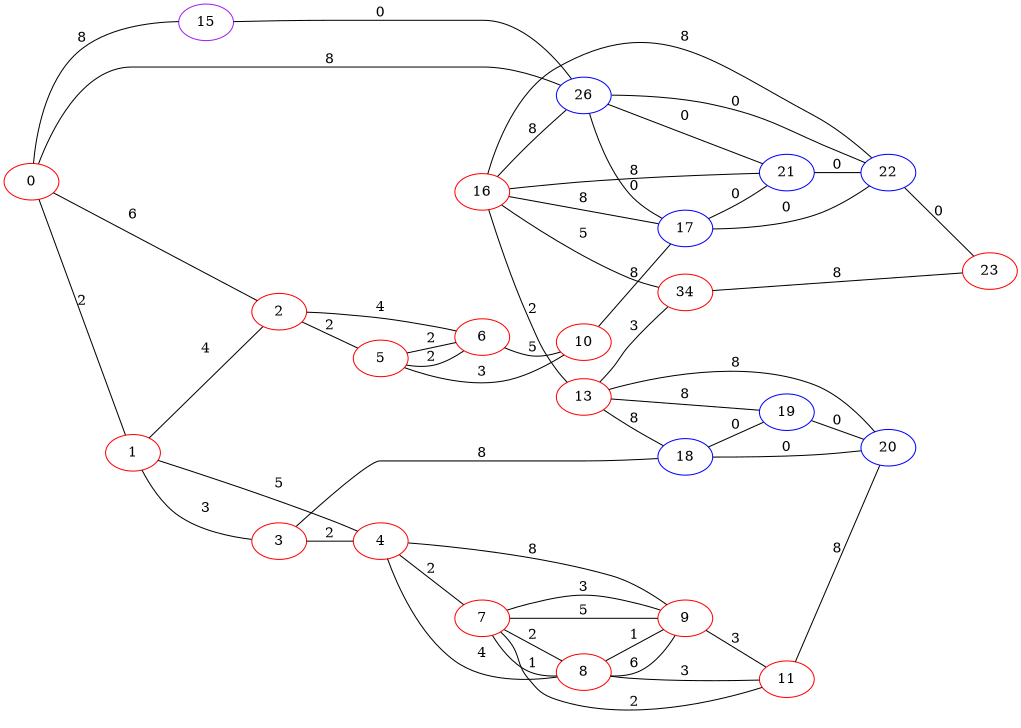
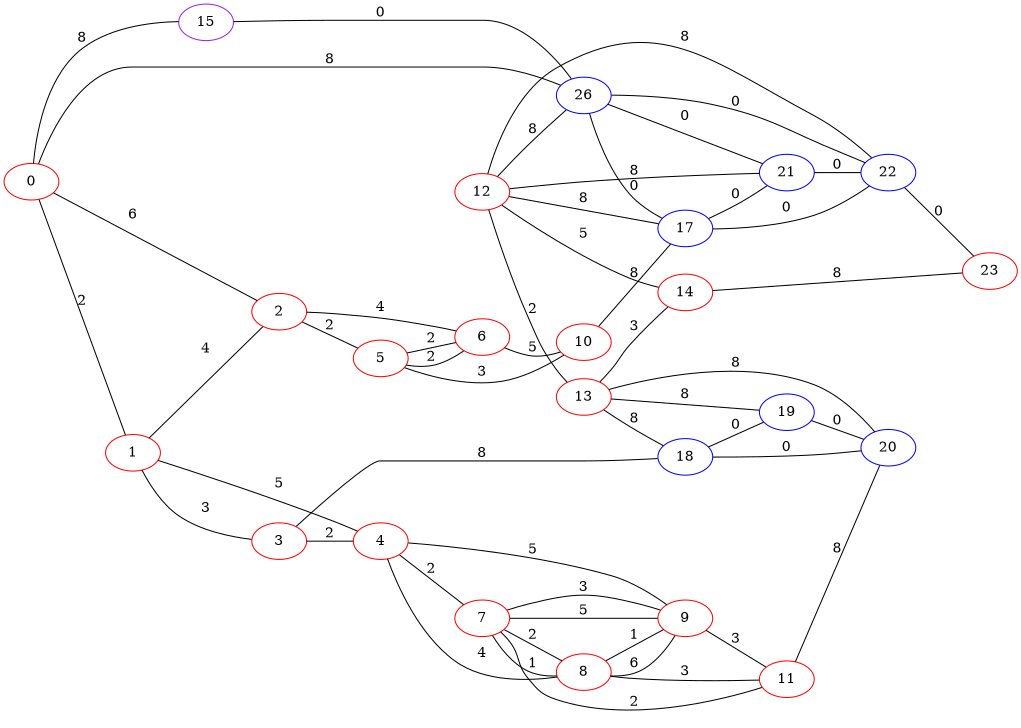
  graph {
    rankdir=LR
    node [color=red weight=1]
    0
    1
    2
    15 [color=purple weight=4]
    n5 [color=blue label=26 weight=3]
    3
    4
    5
    6
    17 [color=blue weight=3]
    21 [color=blue weight=3]
    22 [color=blue weight=3]
    18 [color=blue weight=3]
    7
    8
    9
    10
    20 [color=blue weight=3]
    19 [color=blue weight=3]
    11
-   12 [label=16]
+   12
    13
-   14 [label=34]
+   14
    23 [weight=3]
    0 -- 1 [label=2]
    0 -- 2 [label=6]
    0 -- 15 [label=8]
    0 -- n5 [label=8]
    1 -- 2 [label=4]
    1 -- 3 [label=3]
    1 -- 4 [label=5]
    2 -- 5 [label=2]
    2 -- 6 [label=4]
    15 -- n5 [label=0]
    n5 -- 17 [label=0]
    n5 -- 21 [label=0]
    n5 -- 22 [label=0]
    3 -- 4 [label=2]
    3 -- 18 [label=8]
    4 -- 7 [label=2]
    4 -- 8 [label=4]
-   4 -- 9 [label=8]
+   4 -- 9 [label=5]
    5 -- 6 [label=2]
    5 -- 6 [label=2]
    5 -- 10 [label=3]
    6 -- 10 [label=5]
    17 -- 21 [label=0]
    17 -- 22 [label=0]
    21 -- 22 [label=0]
    22 -- 23 [label=0]
    18 -- 20 [label=0]
    18 -- 19 [label=0]
    7 -- 8 [label=1]
    7 -- 8 [label=2]
    7 -- 9 [label=5]
    7 -- 9 [label=3]
    7 -- 11 [label=2]
    8 -- 9 [label=6]
    8 -- 9 [label=1]
    8 -- 11 [label=3]
    9 -- 11 [label=3]
    10 -- 17 [label=8]
    19 -- 20 [label=0]
    11 -- 20 [label=8]
    12 -- n5 [label=8]
    12 -- 17 [label=8]
    12 -- 21 [label=8]
    12 -- 22 [label=8]
    12 -- 13 [label=2]
    12 -- 14 [label=5]
    13 -- 18 [label=8]
    13 -- 20 [label=8]
    13 -- 19 [label=8]
    13 -- 14 [label=3]
    14 -- 23 [label=8]
  }
